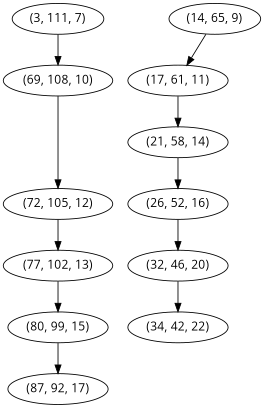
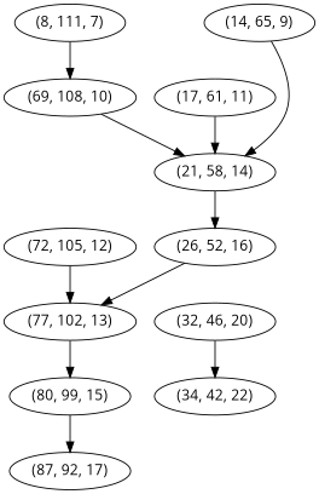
  digraph {
    fontname="Open Sans"
    node [fontname="Open Sans"]
    edge [fontname="Open Sans"]
-   "(8, 111, 7)" [label="(3, 111, 7)"]
+   "(8, 111, 7)"
    "(69, 108, 10)"
    "(14, 65, 9)"
    "(17, 61, 11)"
    "(72, 105, 12)"
    "(21, 58, 14)"
    "(26, 52, 16)"
    "(32, 46, 20)"
    "(34, 42, 22)"
    "(77, 102, 13)"
    "(80, 99, 15)"
    "(87, 92, 17)"
    "(8, 111, 7)" -> "(69, 108, 10)"
-   "(69, 108, 10)" -> "(72, 105, 12)"
-   "(14, 65, 9)" -> "(17, 61, 11)"
+   "(69, 108, 10)" -> "(21, 58, 14)"
+   "(14, 65, 9)" -> "(21, 58, 14)"
    "(17, 61, 11)" -> "(21, 58, 14)"
    "(72, 105, 12)" -> "(77, 102, 13)"
    "(21, 58, 14)" -> "(26, 52, 16)"
-   "(26, 52, 16)" -> "(32, 46, 20)"
+   "(26, 52, 16)" -> "(77, 102, 13)"
    "(32, 46, 20)" -> "(34, 42, 22)"
    "(77, 102, 13)" -> "(80, 99, 15)"
    "(80, 99, 15)" -> "(87, 92, 17)"
  }
